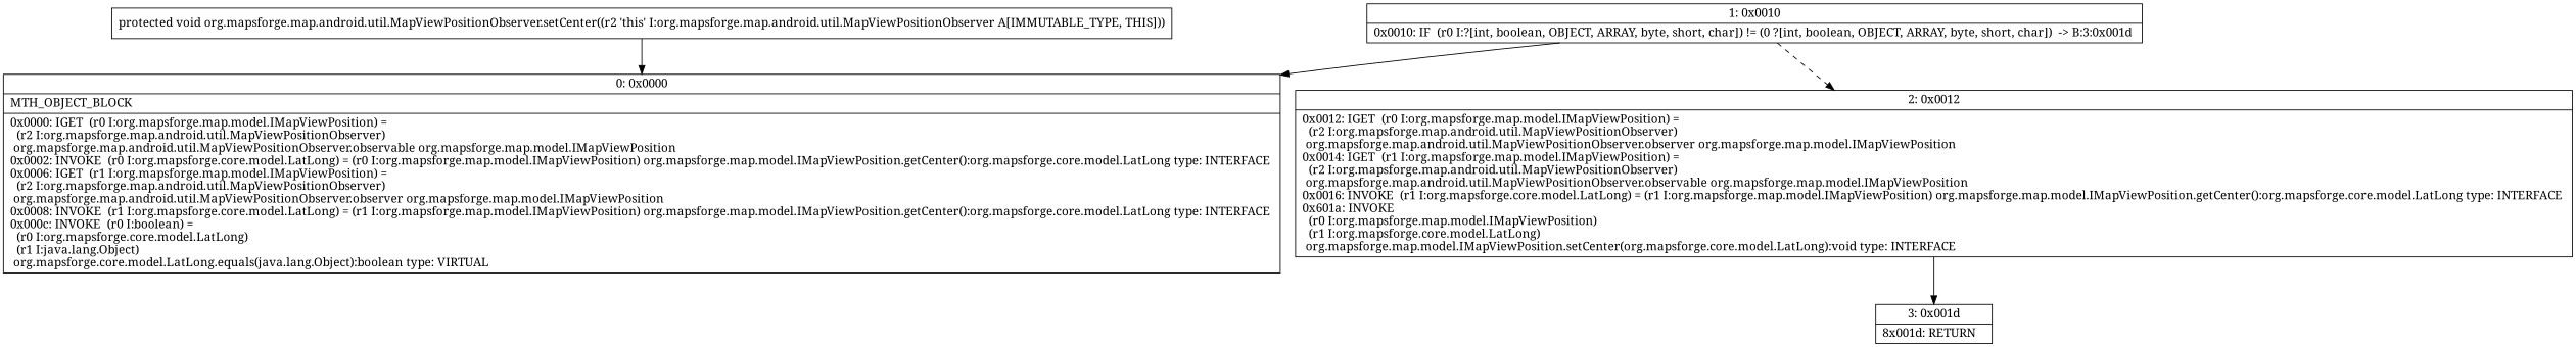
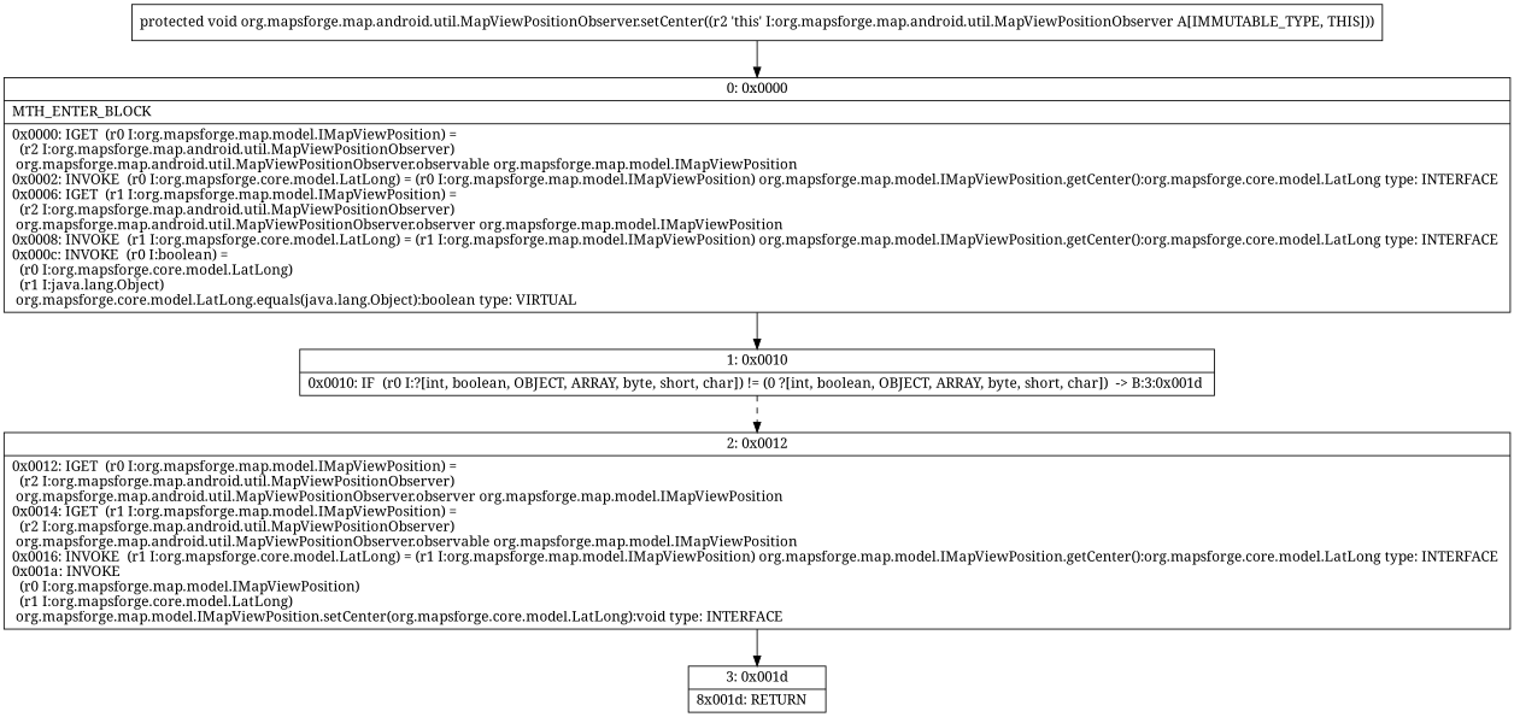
  digraph {
    fontname="Noto Serif"
    node [fontname="Noto Serif" shape=record]
    edge [fontname="Noto Serif"]
-   n1 [label="{0\:\ 0x0000|MTH_OBJECT_BLOCK\l|0x0000: IGET  (r0 I:org.mapsforge.map.model.IMapViewPosition) = \l  (r2 I:org.mapsforge.map.android.util.MapViewPositionObserver)\l org.mapsforge.map.android.util.MapViewPositionObserver.observable org.mapsforge.map.model.IMapViewPosition \l0x0002: INVOKE  (r0 I:org.mapsforge.core.model.LatLong) = (r0 I:org.mapsforge.map.model.IMapViewPosition) org.mapsforge.map.model.IMapViewPosition.getCenter():org.mapsforge.core.model.LatLong type: INTERFACE \l0x0006: IGET  (r1 I:org.mapsforge.map.model.IMapViewPosition) = \l  (r2 I:org.mapsforge.map.android.util.MapViewPositionObserver)\l org.mapsforge.map.android.util.MapViewPositionObserver.observer org.mapsforge.map.model.IMapViewPosition \l0x0008: INVOKE  (r1 I:org.mapsforge.core.model.LatLong) = (r1 I:org.mapsforge.map.model.IMapViewPosition) org.mapsforge.map.model.IMapViewPosition.getCenter():org.mapsforge.core.model.LatLong type: INTERFACE \l0x000c: INVOKE  (r0 I:boolean) = \l  (r0 I:org.mapsforge.core.model.LatLong)\l  (r1 I:java.lang.Object)\l org.mapsforge.core.model.LatLong.equals(java.lang.Object):boolean type: VIRTUAL \l}"]
+   n1 [label="{0\:\ 0x0000|MTH_ENTER_BLOCK\l|0x0000: IGET  (r0 I:org.mapsforge.map.model.IMapViewPosition) = \l  (r2 I:org.mapsforge.map.android.util.MapViewPositionObserver)\l org.mapsforge.map.android.util.MapViewPositionObserver.observable org.mapsforge.map.model.IMapViewPosition \l0x0002: INVOKE  (r0 I:org.mapsforge.core.model.LatLong) = (r0 I:org.mapsforge.map.model.IMapViewPosition) org.mapsforge.map.model.IMapViewPosition.getCenter():org.mapsforge.core.model.LatLong type: INTERFACE \l0x0006: IGET  (r1 I:org.mapsforge.map.model.IMapViewPosition) = \l  (r2 I:org.mapsforge.map.android.util.MapViewPositionObserver)\l org.mapsforge.map.android.util.MapViewPositionObserver.observer org.mapsforge.map.model.IMapViewPosition \l0x0008: INVOKE  (r1 I:org.mapsforge.core.model.LatLong) = (r1 I:org.mapsforge.map.model.IMapViewPosition) org.mapsforge.map.model.IMapViewPosition.getCenter():org.mapsforge.core.model.LatLong type: INTERFACE \l0x000c: INVOKE  (r0 I:boolean) = \l  (r0 I:org.mapsforge.core.model.LatLong)\l  (r1 I:java.lang.Object)\l org.mapsforge.core.model.LatLong.equals(java.lang.Object):boolean type: VIRTUAL \l}"]
    n2 [label="{1\:\ 0x0010|0x0010: IF  (r0 I:?[int, boolean, OBJECT, ARRAY, byte, short, char]) != (0 ?[int, boolean, OBJECT, ARRAY, byte, short, char])  \-\> B:3:0x001d \l}"]
-   n3 [label="{2\:\ 0x0012|0x0012: IGET  (r0 I:org.mapsforge.map.model.IMapViewPosition) = \l  (r2 I:org.mapsforge.map.android.util.MapViewPositionObserver)\l org.mapsforge.map.android.util.MapViewPositionObserver.observer org.mapsforge.map.model.IMapViewPosition \l0x0014: IGET  (r1 I:org.mapsforge.map.model.IMapViewPosition) = \l  (r2 I:org.mapsforge.map.android.util.MapViewPositionObserver)\l org.mapsforge.map.android.util.MapViewPositionObserver.observable org.mapsforge.map.model.IMapViewPosition \l0x0016: INVOKE  (r1 I:org.mapsforge.core.model.LatLong) = (r1 I:org.mapsforge.map.model.IMapViewPosition) org.mapsforge.map.model.IMapViewPosition.getCenter():org.mapsforge.core.model.LatLong type: INTERFACE \l0x601a: INVOKE  \l  (r0 I:org.mapsforge.map.model.IMapViewPosition)\l  (r1 I:org.mapsforge.core.model.LatLong)\l org.mapsforge.map.model.IMapViewPosition.setCenter(org.mapsforge.core.model.LatLong):void type: INTERFACE \l}"]
+   n3 [label="{2\:\ 0x0012|0x0012: IGET  (r0 I:org.mapsforge.map.model.IMapViewPosition) = \l  (r2 I:org.mapsforge.map.android.util.MapViewPositionObserver)\l org.mapsforge.map.android.util.MapViewPositionObserver.observer org.mapsforge.map.model.IMapViewPosition \l0x0014: IGET  (r1 I:org.mapsforge.map.model.IMapViewPosition) = \l  (r2 I:org.mapsforge.map.android.util.MapViewPositionObserver)\l org.mapsforge.map.android.util.MapViewPositionObserver.observable org.mapsforge.map.model.IMapViewPosition \l0x0016: INVOKE  (r1 I:org.mapsforge.core.model.LatLong) = (r1 I:org.mapsforge.map.model.IMapViewPosition) org.mapsforge.map.model.IMapViewPosition.getCenter():org.mapsforge.core.model.LatLong type: INTERFACE \l0x001a: INVOKE  \l  (r0 I:org.mapsforge.map.model.IMapViewPosition)\l  (r1 I:org.mapsforge.core.model.LatLong)\l org.mapsforge.map.model.IMapViewPosition.setCenter(org.mapsforge.core.model.LatLong):void type: INTERFACE \l}"]
    n4 [label="{3\:\ 0x001d|8x001d: RETURN   \l}"]
    n5 [label="{protected void org.mapsforge.map.android.util.MapViewPositionObserver.setCenter((r2 'this' I:org.mapsforge.map.android.util.MapViewPositionObserver A[IMMUTABLE_TYPE, THIS])) }"]
-   n2 -> n1
+   n1 -> n2
    n2 -> n3 [style=dashed]
    n3 -> n4
    n5 -> n1
  }
